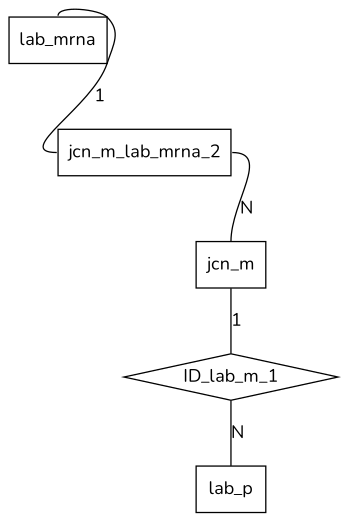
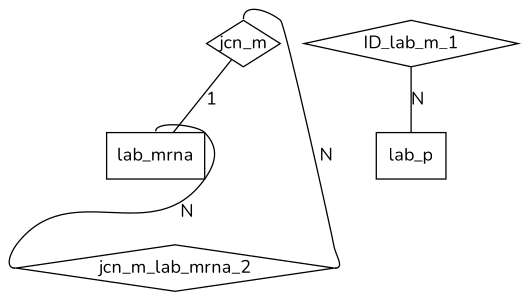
  digraph {
    fontname=Nunito
    rankdir=TB
    node [fontname=Nunito shape=box]
    edge [arrowhead=none fontname=Nunito]
-   jcn_m [margin="0,0" style="top color=jcn_m,rounded corners,drop shadow" texlbl="\graphicspath{{/home/jmfernandez/projects/BLUEPRINT/model/schema+tools/doc-templates/BLUEPRINT/icons/}} \arrayrulecolor{Black} \begin{tabular}{ c l }  \multicolumn{2}{c}{\textbf{\hyperref[tab:jcn_m]{\Large{}Exon Junction - Metadata File}}} \\ \hline \includegraphics[height=1.6ex]{pk.pdf} & \hyperref[column:jcn.m.analysis_id]{\textbf{analysis\-\_\-id}} \\ \hyperref[column:lab.mrna.experiment_id]{\includegraphics[height=1.6ex]{fk.pdf}} & \hyperref[column:jcn.m.experiment_id]{\textit{experiment\-\_\-id}} \\  & \hyperref[column:jcn.m.analysis_group_id]{analysis\-\_\-group\-\_\-id} \\  & \hyperref[column:jcn.m.data_status]{data\-\_\-status} \\  & \hyperref[column:jcn.m.assembly_version]{assembly\-\_\-version} \\  & \hyperref[column:jcn.m.program_versions]{\textbf{\textcolor{gray}{program\-\_\-versions}}} \\  & \hyperref[column:jcn.m.alignment_algorithm]{alignment\-\_\-algorithm} \\  & \hyperref[column:jcn.m.other_analysis_algorithm]{\textcolor{gray}{other\-\_\-analysis\-\_\-algorithm}} \\  & \hyperref[column:jcn.m.seq_coverage]{\textcolor{gray}{seq\-\_\-coverage}} \\  & \hyperref[column:jcn.m.raw_data_repository]{raw\-\_\-data\-\_\-repository} \\  & \hyperref[column:jcn.m.raw_data_accession]{\textcolor{gray}{raw\-\_\-data\-\_\-accession}} \\  & \hyperref[column:jcn.m.platform]{platform} \\  & \hyperref[column:jcn.m.notes]{\textcolor{gray}{notes}} \end{tabular}"]
+   jcn_m [margin="0,0" shape=diamond style="top color=jcn_m,rounded corners,drop shadow" texlbl="\graphicspath{{/home/jmfernandez/projects/BLUEPRINT/model/schema+tools/doc-templates/BLUEPRINT/icons/}} \arrayrulecolor{Black} \begin{tabular}{ c l }  \multicolumn{2}{c}{\textbf{\hyperref[tab:jcn_m]{\Large{}Exon Junction - Metadata File}}} \\ \hline \includegraphics[height=1.6ex]{pk.pdf} & \hyperref[column:jcn.m.analysis_id]{\textbf{analysis\-\_\-id}} \\ \hyperref[column:lab.mrna.experiment_id]{\includegraphics[height=1.6ex]{fk.pdf}} & \hyperref[column:jcn.m.experiment_id]{\textit{experiment\-\_\-id}} \\  & \hyperref[column:jcn.m.analysis_group_id]{analysis\-\_\-group\-\_\-id} \\  & \hyperref[column:jcn.m.data_status]{data\-\_\-status} \\  & \hyperref[column:jcn.m.assembly_version]{assembly\-\_\-version} \\  & \hyperref[column:jcn.m.program_versions]{\textbf{\textcolor{gray}{program\-\_\-versions}}} \\  & \hyperref[column:jcn.m.alignment_algorithm]{alignment\-\_\-algorithm} \\  & \hyperref[column:jcn.m.other_analysis_algorithm]{\textcolor{gray}{other\-\_\-analysis\-\_\-algorithm}} \\  & \hyperref[column:jcn.m.seq_coverage]{\textcolor{gray}{seq\-\_\-coverage}} \\  & \hyperref[column:jcn.m.raw_data_repository]{raw\-\_\-data\-\_\-repository} \\  & \hyperref[column:jcn.m.raw_data_accession]{\textcolor{gray}{raw\-\_\-data\-\_\-accession}} \\  & \hyperref[column:jcn.m.platform]{platform} \\  & \hyperref[column:jcn.m.notes]{\textcolor{gray}{notes}} \end{tabular}"]
    n2 [label=ID_lab_m_1 shape=diamond style="top color=jcn_m,drop shadow,double distance=2pt" texlbl=Identifies]
    n3 [label=lab_p margin="0,0" style="top color=jcn_p,rounded corners,drop shadow,double distance=2pt" texlbl="\graphicspath{{/home/jmfernandez/projects/BLUEPRINT/model/schema+tools/doc-templates/BLUEPRINT/icons/}} \arrayrulecolor{Black} \begin{tabular}{ c l }  \multicolumn{2}{c}{\textbf{\hyperref[tab:jcn_p]{\Large{}Exon Junction - Primary Analysis File}}} \\ \hline \hyperref[column:jcn.m.analysis_id]{\includegraphics[height=1.6ex]{fkpk.pdf}} & \hyperref[column:jcn.p.analysis_id]{\textit{\textbf{analysis\-\_\-id}}} \\ \includegraphics[height=1.6ex]{pk.pdf} & \hyperref[column:jcn.p.junction_id]{\textbf{junction\-\_\-id}} \\  & \hyperref[column:jcn.p.chromosome]{chromosome} \\  & \hyperref[column:jcn.p.chromosome_start]{chromosome\-\_\-start} \\  & \hyperref[column:jcn.p.chromosome_end]{chromosome\-\_\-end} \\  & \hyperref[column:jcn.p.chromosome_strand]{\textcolor{gray}{chromosome\-\_\-strand}} \\  & \hyperref[column:jcn.p.quality_score]{\textcolor{gray}{quality\-\_\-score}} \\  & \hyperref[column:jcn.p.probability]{\textcolor{gray}{probability}} \\  & \hyperref[column:jcn.p.gene1_stable_id]{gene1\-\_\-stable\-\_\-id} \\  & \hyperref[column:jcn.p.gene2_stable_id]{\textcolor{gray}{gene2\-\_\-stable\-\_\-id}} \\  & \hyperref[column:jcn.p.exon1_chromosome]{exon1\-\_\-chromosome} \\  & \hyperref[column:jcn.p.exon1_number_bases]{exon1\-\_\-number\-\_\-bases} \\  & \hyperref[column:jcn.p.exon1_end]{exon1\-\_\-end} \\  & \hyperref[column:jcn.p.exon1_strand]{\textcolor{gray}{exon1\-\_\-strand}} \\  & \hyperref[column:jcn.p.exon2_chromosome]{exon2\-\_\-chromosome} \\  & \hyperref[column:jcn.p.exon2_number_bases]{exon2\-\_\-number\-\_\-bases} \\  & \hyperref[column:jcn.p.exon2_start]{exon2\-\_\-start} \\  & \hyperref[column:jcn.p.exon2_strand]{\textcolor{gray}{exon2\-\_\-strand}} \\  & \hyperref[column:jcn.p.is_fusion_gene]{\textcolor{gray}{is\-\_\-fusion\-\_\-gene}} \\  & \hyperref[column:jcn.p.is_novel_splice_form]{\textcolor{gray}{is\-\_\-novel\-\_\-splice\-\_\-form}} \\  & \hyperref[column:jcn.p.junction_seq]{\textcolor{gray}{junction\-\_\-seq}} \\  & \hyperref[column:jcn.p.junction_type]{\textcolor{gray}{junction\-\_\-type}} \\  & \hyperref[column:jcn.p.junction_read_count]{junction\-\_\-read\-\_\-count} \\  & \hyperref[column:jcn.p.validation_status]{validation\-\_\-status} \\  & \hyperref[column:jcn.p.validation_platform]{\textcolor{gray}{validation\-\_\-platform}} \\  & \hyperref[column:jcn.p.notes]{\textcolor{gray}{notes}} \end{tabular}"]
-   jcn_m_lab_mrna_2 [style="top color=lab_mrna,drop shadow" texlbl=Relationship]
+   jcn_m_lab_mrna_2 [shape=diamond style="top color=lab_mrna,drop shadow" texlbl=Relationship]
    lab_mrna [style="top color=lab_mrna,rounded corners,drop shadow" texlbl="\textbf{\hyperref[tab:lab_mrna]{\Large{}mRNA-seq}}"]
    subgraph sub_1 {
      rank=same
      jcn_m
    }
-   jcn_m -> n2 [label=1]
+   jcn_m -> lab_mrna [label=1]
    n2 -> n3 [label=N style="double distance=2pt"]
    jcn_m_lab_mrna_2 -> jcn_m [headport=n label=N style="double distance=2pt" tailport=e]
-   lab_mrna -> jcn_m_lab_mrna_2 [headport=w label=1 tailport=n]
+   lab_mrna -> jcn_m_lab_mrna_2 [headport=w label=N tailport=n]
  }
